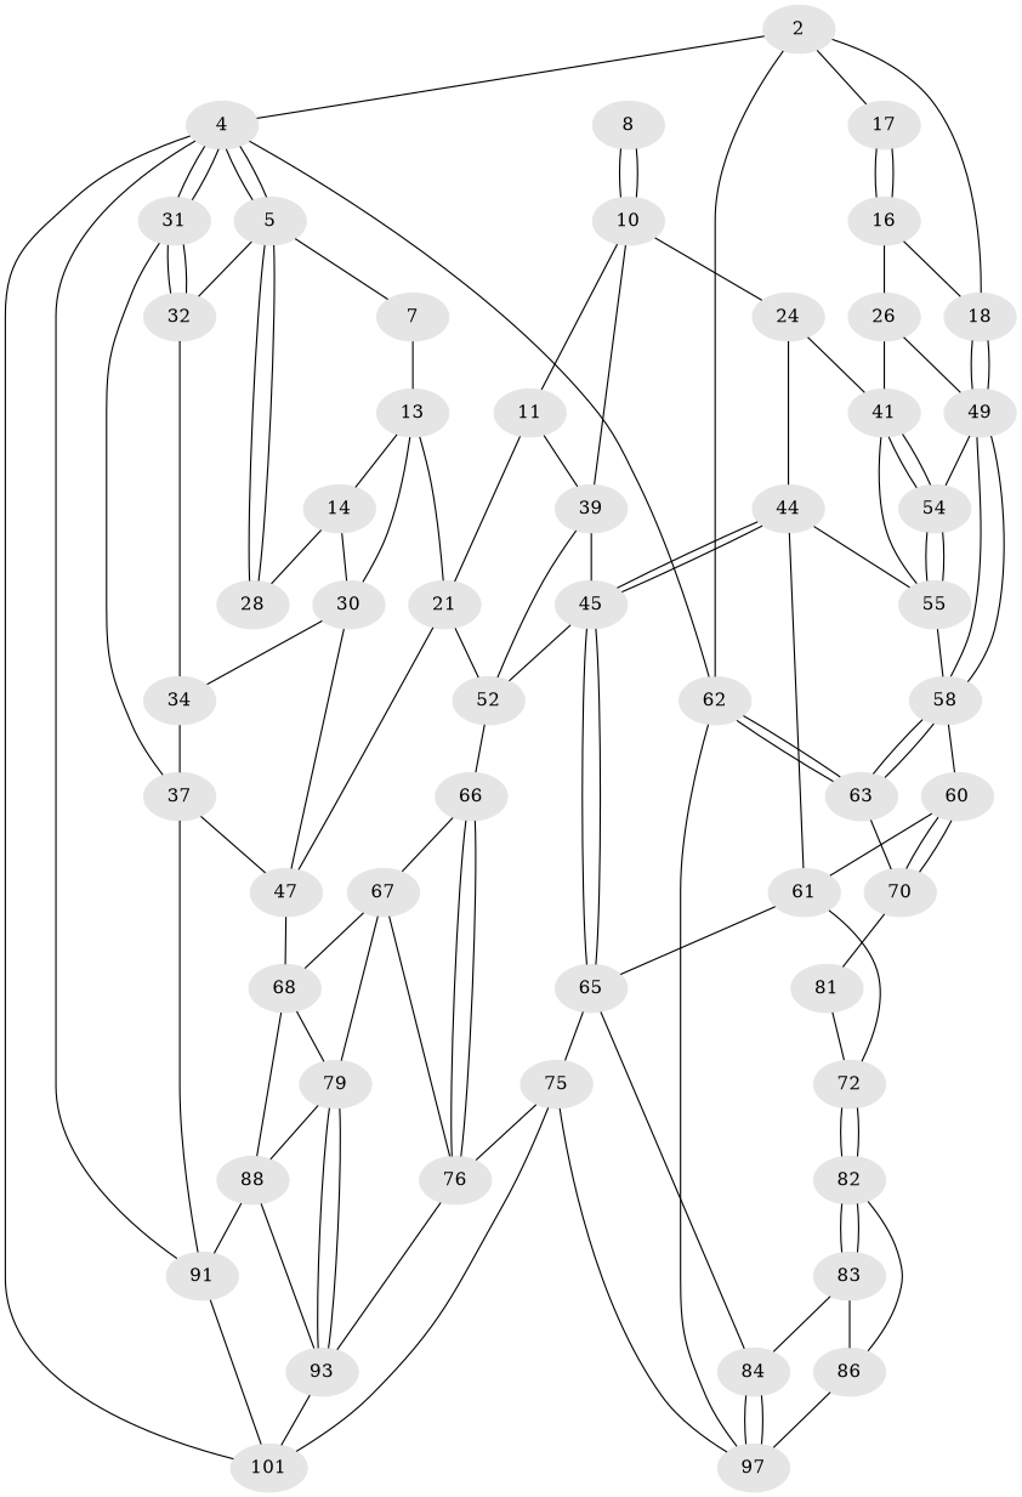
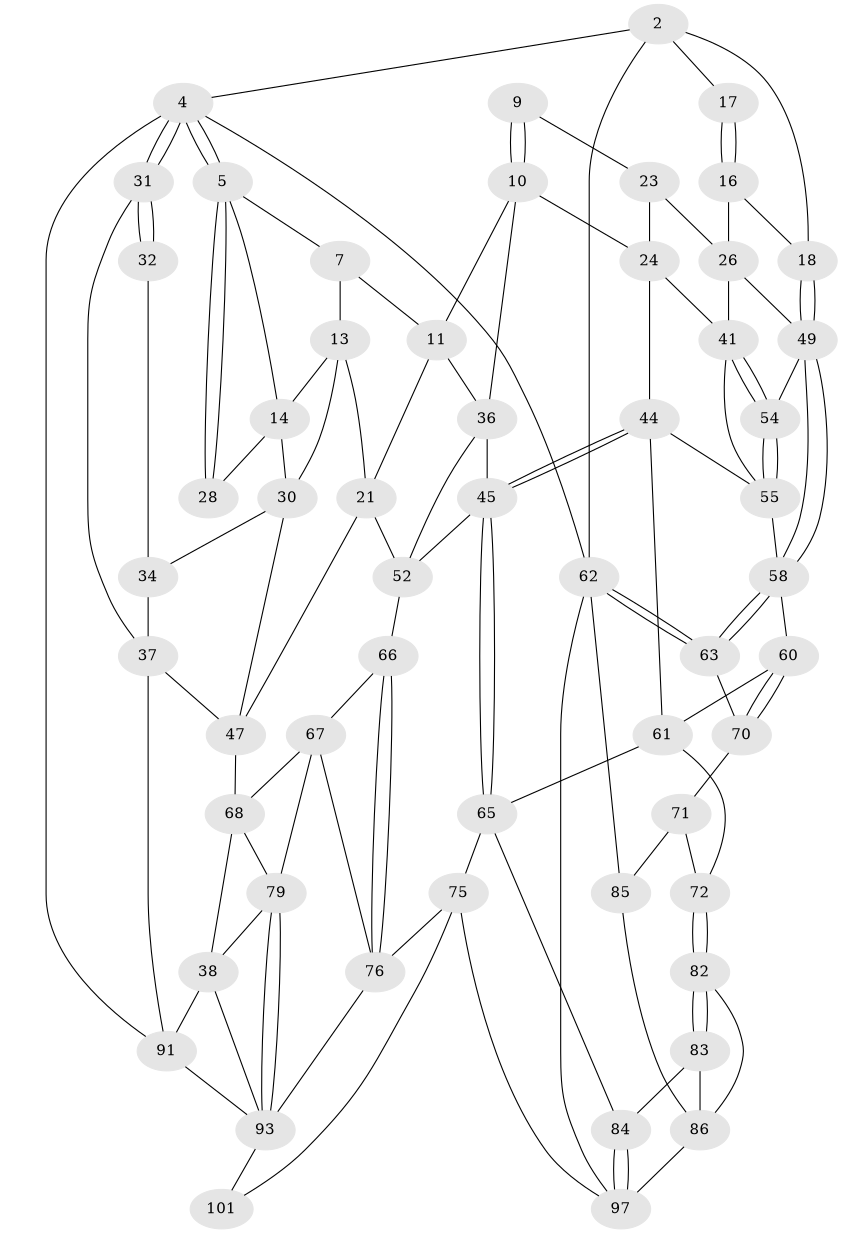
  graph {
    node [color=gray90 style=filled]
    2 [super="+3"]
    n2 [label=17]
    4 [super="+95"]
    18
    62 [super="+96"]
-   9 [super="+17" label=8]
+   9 [super="+17"]
    10 [super="+25"]
+   23
    16 [super="+19"]
    5 [super="+6"]
    31
    91 [super="+92"]
    101 [super="+102"]
    49 [super="+50"]
    63
+   85
    97 [super="+100"]
    7 [super="+12"]
    14 [super="+29"]
    28
    32 [super="+35"]
    37 [super="+38"]
    11 [super="+20"]
    13 [super="+22"]
    30 [super="+33"]
-   39 [super="+40"]
+   39 [super="+40" label=36]
    21 [super="+51"]
    24 [super="+43"]
    26 [super="+27"]
    41 [super="+42"]
    44 [super="+57"]
    52 [super="+53"]
    45 [super="+46"]
    47 [super="+48"]
    34 [super="+36"]
    54
    58 [super="+59"]
    68 [super="+69"]
    66
    55 [super="+56"]
    61 [super="+64"]
    65 [super="+74"]
    72
    75 [super="+98"]
    84
    79 [super="+80"]
-   88 [super="+90"]
+   88 [super="+90" label=38]
    60
    67 [super="+78"]
    76 [super="+77"]
    70 [super="+73"]
-   71 [super="+81" label=81]
+   71 [super="+81"]
    82 [super="+87"]
    86 [super="+99"]
    93 [super="+94"]
    83 [super="+89"]
    2 -- n2
    2 -- 4
    2 -- 18
    2 -- 62
    n2 -- 16
    n2 -- 16
    4 -- 62
    4 -- 5
    4 -- 5
    4 -- 31
    4 -- 31
    4 -- 91
-   4 -- 101
    18 -- 49
    18 -- 49
    62 -- 63
    62 -- 63
+   62 -- 85
    62 -- 97
    9 -- 10
    9 -- 10
+   9 -- 23
    10 -- 11
    10 -- 39
    10 -- 24
+   23 -- 24
+   23 -- 26
    16 -- 18
    16 -- 26
    5 -- 7
-   5 -- 32
+   5 -- 14
    5 -- 28
    5 -- 28
    31 -- 32
    31 -- 32
    31 -- 37
-   91 -- 101
+   91 -- 93
    49 -- 54
    49 -- 58
    49 -- 58
    63 -- 70
+   85 -- 86
+   7 -- 11
    7 -- 13
    14 -- 28
    14 -- 30
    32 -- 34 [weight=2]
    37 -- 91
    37 -- 47
    11 -- 39
    11 -- 21
    13 -- 14
    13 -- 30
    13 -- 21
    30 -- 47
    30 -- 34
    39 -- 52
    39 -- 45
    21 -- 52
    21 -- 47
    24 -- 41
    24 -- 44
    26 -- 49
    26 -- 41
    41 -- 54
    41 -- 54
    41 -- 55
    44 -- 45
    44 -- 45
    44 -- 55
    44 -- 61
    52 -- 66
    45 -- 52
    45 -- 65
    45 -- 65
    47 -- 68
    34 -- 37
    54 -- 55
    54 -- 55
    58 -- 63
    58 -- 63
    58 -- 60
    68 -- 79
    68 -- 88
    66 -- 67
    66 -- 76
    66 -- 76
    55 -- 58
    61 -- 65
    61 -- 72
    65 -- 75
    65 -- 84
    72 -- 82
    72 -- 82
    75 -- 101
    75 -- 97
    75 -- 76
    84 -- 97
    84 -- 97
    79 -- 88
    79 -- 93
    79 -- 93
    88 -- 91
    88 -- 93
    60 -- 61
    60 -- 70
    60 -- 70
    67 -- 68
    67 -- 79
    67 -- 76
    76 -- 93
    70 -- 71 [weight=2]
+   71 -- 85
    71 -- 72
    82 -- 86
    82 -- 83 [weight=2]
    82 -- 83
    86 -- 97
    93 -- 101
    83 -- 84
    83 -- 86
  }
